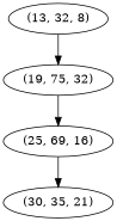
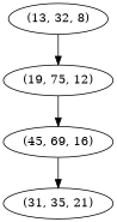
  digraph {
    n1 [label="(13, 32, 8)"]
-   "(19, 75, 12)" [label="(19, 75, 32)"]
-   "(25, 69, 16)"
-   "(30, 35, 21)"
+   "(19, 75, 12)"
+   "(25, 69, 16)" [label="(45, 69, 16)"]
+   "(30, 35, 21)" [label="(31, 35, 21)"]
    n1 -> "(19, 75, 12)"
    "(19, 75, 12)" -> "(25, 69, 16)"
    "(25, 69, 16)" -> "(30, 35, 21)"
  }
